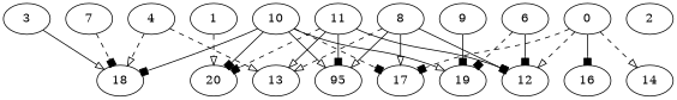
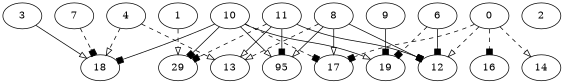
  digraph {
    node [alpha=0.18]
    edge [arrowhead=box style=solid]
    1 [expect_size=38238208]
-   20 [alpha=0.09 expect_size=24143872]
+   20 [alpha=0.09 expect_size=24143872 label=29]
    2 [alpha=0.04 expect_size=24742912]
    3 [alpha=0.00 expect_size=50997248]
    18 [alpha=0.19 expect_size=49418240]
    4 [alpha=0.08 expect_size=37415936]
    13 [alpha=0.09 expect_size=11634688]
    n8 [alpha=0.13 expect_size=6604800 label=0]
    12 [alpha=0.05 expect_size=49502208]
    14 [expect_size=11993088]
    16 [alpha=0.10 expect_size=15206400]
    17 [alpha=0.20 expect_size=17872896]
    6 [alpha=0.01 expect_size=45937664]
    19 [alpha=0.06 expect_size=43436032]
    7 [alpha=0.13 expect_size=45485056]
    8 [alpha=0.17 expect_size=46637056]
    n17 [alpha=0.14 expect_size=30720000 label=95]
    9 [alpha=0.12 expect_size=8007680]
    10 [alpha=0.10 expect_size=19562496]
    11 [alpha=0.15 expect_size=6642688]
    1 -> 20 [arrowhead=onormal style=dashed]
    3 -> 18 [arrowhead=onormal]
    4 -> 18 [arrowhead=onormal style=dashed]
    4 -> 13 [arrowhead=onormal style=dashed]
    n8 -> 12 [arrowhead=onormal style=dashed]
    n8 -> 14 [arrowhead=onormal style=dashed]
-   n8 -> 16
+   n8 -> 16 [style=dashed]
    n8 -> 17 [style=dashed]
    6 -> 12
    6 -> 19 [style=dashed]
    7 -> 18 [style=dashed]
    8 -> 13 [arrowhead=onormal style=dashed]
    8 -> 12
    8 -> 17 [arrowhead=onormal]
    8 -> n17 [arrowhead=onormal]
    9 -> 19
    10 -> 20
    10 -> 18
    10 -> 17 [style=dashed]
    10 -> 19 [arrowhead=onormal]
    10 -> n17 [arrowhead=onormal]
    11 -> 20 [style=dashed]
    11 -> 13 [arrowhead=onormal]
    11 -> 12
    11 -> n17
  }
